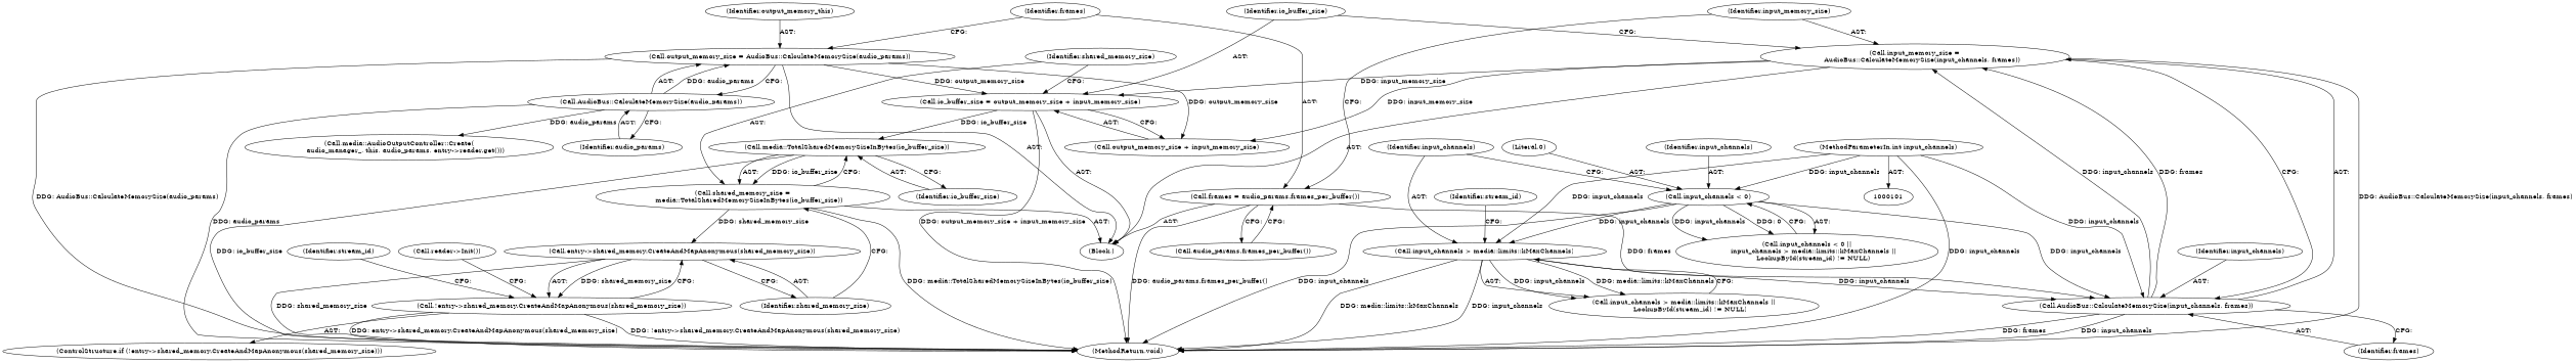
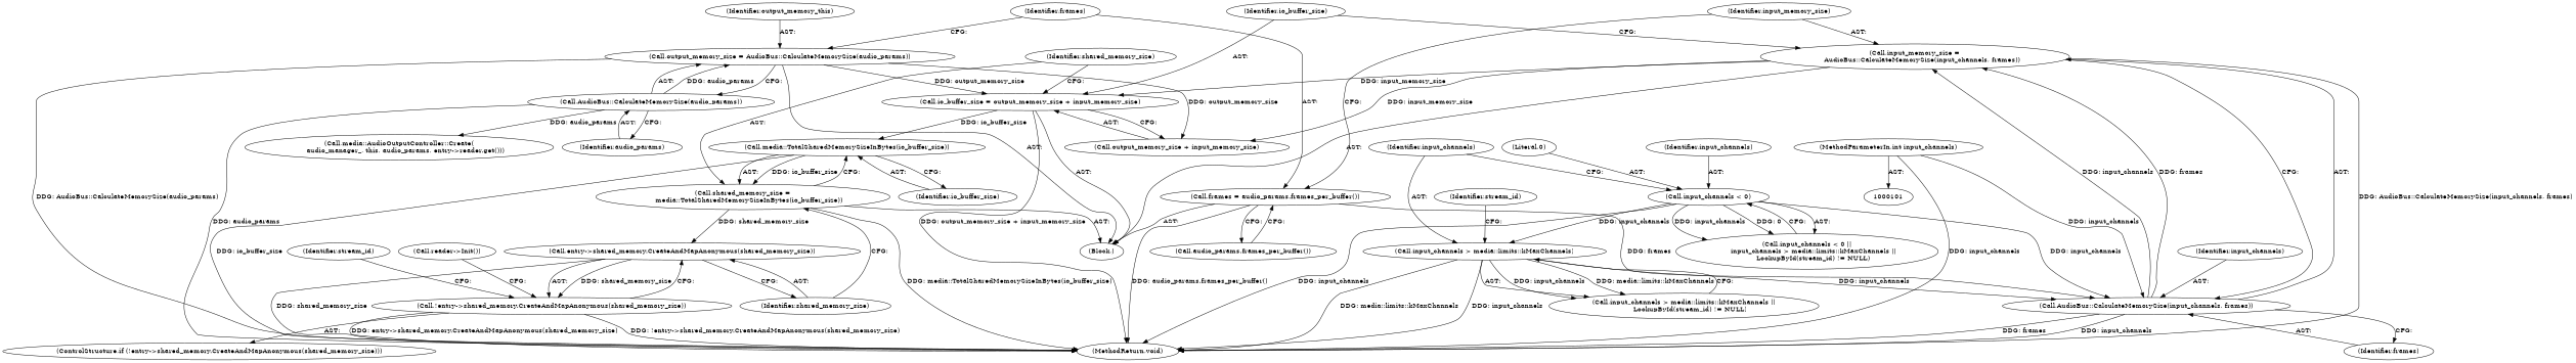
  digraph {
    n1 [label="(Call,io_buffer_size = output_memory_size + input_memory_size)"]
    n2 [label="(Call,media::TotalSharedMemorySizeInBytes(io_buffer_size))"]
    n3 [label="(Call,output_memory_size + input_memory_size)"]
    n4 [label="(Block,)"]
    n5 [label="(MethodReturn,void)"]
    n6 [label="(Call,shared_memory_size =\n      media::TotalSharedMemorySizeInBytes(io_buffer_size))"]
    n7 [label="(Identifier,io_buffer_size)"]
    n8 [label="(Call,output_memory_size = AudioBus::CalculateMemorySize(audio_params))"]
    n9 [label="(Call,AudioBus::CalculateMemorySize(audio_params))"]
    n10 [label="(Call,media::AudioOutputController::Create(\n      audio_manager_, this, audio_params, entry->reader.get()))"]
    n11 [label="(Identifier,audio_params)"]
    n12 [label="(Call,input_memory_size =\n       AudioBus::CalculateMemorySize(input_channels, frames))"]
    n13 [label="(Call,AudioBus::CalculateMemorySize(input_channels, frames))"]
    n14 [label="(Identifier,frames)"]
    n15 [label="(Call,input_channels < 0)"]
    n16 [label="(Call,input_channels > media::limits::kMaxChannels)"]
    n17 [label="(Call,input_channels < 0 ||\n      input_channels > media::limits::kMaxChannels ||\n      LookupById(stream_id) != NULL)"]
    n18 [label="(Call,input_channels > media::limits::kMaxChannels ||\n      LookupById(stream_id) != NULL)"]
    n19 [label="(Literal,0)"]
    n20 [label="(MethodParameterIn,int input_channels)"]
    1000101
    n22 [label="(Call,frames = audio_params.frames_per_buffer())"]
    n23 [label="(Call,audio_params.frames_per_buffer())"]
    n24 [label="(Call,entry->shared_memory.CreateAndMapAnonymous(shared_memory_size))"]
    n25 [label="(Call,!entry->shared_memory.CreateAndMapAnonymous(shared_memory_size))"]
    n26 [label="(Identifier,shared_memory_size)"]
    n27 [label="(ControlStructure,if (!entry->shared_memory.CreateAndMapAnonymous(shared_memory_size)))"]
    n28 [label="(Identifier,io_buffer_size)"]
    n29 [label="(Identifier,input_channels)"]
    n30 [label="(Identifier,input_channels)"]
    n31 [label="(Identifier,shared_memory_size)"]
    n32 [label="(Identifier,stream_id)"]
    n33 [label="(Identifier,stream_id)"]
    n34 [label="(Call,reader->Init())"]
    n35 [label="(Identifier,input_channels)"]
    n36 [label="(Identifier,frames)"]
    n37 [label="(Identifier,input_memory_size)"]
    n38 [label="(Identifier,output_memory_this)"]
    n1 -> n2 [label="DDG: io_buffer_size"]
    n1 -> n3 [label="CFG: "]
    n1 -> n4 [label="AST: "]
    n1 -> n5 [label="DDG: output_memory_size + input_memory_size"]
    n2 -> n5 [label="DDG: io_buffer_size"]
    n2 -> n6 [label="AST: "]
    n2 -> n6 [label="DDG: io_buffer_size"]
    n2 -> n7 [label="CFG: "]
    n3 -> n1 [label="AST: "]
    n6 -> n2 [label="CFG: "]
    n6 -> n4 [label="AST: "]
    n6 -> n5 [label="DDG: media::TotalSharedMemorySizeInBytes(io_buffer_size)"]
    n6 -> n24 [label="DDG: shared_memory_size"]
    n7 -> n2 [label="AST: "]
    n8 -> n1 [label="DDG: output_memory_size"]
    n8 -> n3 [label="DDG: output_memory_size"]
    n8 -> n4 [label="AST: "]
    n8 -> n5 [label="DDG: AudioBus::CalculateMemorySize(audio_params)"]
    n8 -> n9 [label="CFG: "]
    n9 -> n5 [label="DDG: audio_params"]
    n9 -> n8 [label="AST: "]
    n9 -> n8 [label="DDG: audio_params"]
    n9 -> n10 [label="DDG: audio_params"]
    n9 -> n11 [label="CFG: "]
    n11 -> n9 [label="AST: "]
    n12 -> n1 [label="DDG: input_memory_size"]
    n12 -> n3 [label="DDG: input_memory_size"]
    n12 -> n4 [label="AST: "]
    n12 -> n5 [label="DDG: AudioBus::CalculateMemorySize(input_channels, frames)"]
    n12 -> n13 [label="CFG: "]
    n13 -> n5 [label="DDG: frames"]
    n13 -> n5 [label="DDG: input_channels"]
    n13 -> n12 [label="AST: "]
    n13 -> n12 [label="DDG: input_channels"]
    n13 -> n12 [label="DDG: frames"]
    n13 -> n14 [label="CFG: "]
    n14 -> n13 [label="AST: "]
    n15 -> n5 [label="DDG: input_channels"]
    n15 -> n13 [label="DDG: input_channels"]
    n15 -> n16 [label="DDG: input_channels"]
    n15 -> n17 [label="AST: "]
    n15 -> n17 [label="DDG: input_channels"]
    n15 -> n17 [label="DDG: 0"]
    n16 -> n5 [label="DDG: media::limits::kMaxChannels"]
    n16 -> n5 [label="DDG: input_channels"]
    n16 -> n13 [label="DDG: input_channels"]
    n16 -> n18 [label="AST: "]
    n16 -> n18 [label="DDG: input_channels"]
    n16 -> n18 [label="DDG: media::limits::kMaxChannels"]
    n17 -> n15 [label="CFG: "]
    n18 -> n16 [label="CFG: "]
    n19 -> n15 [label="AST: "]
    n20 -> n5 [label="DDG: input_channels"]
    n20 -> n13 [label="DDG: input_channels"]
-   n20 -> n15 [label="DDG: input_channels"]
-   n20 -> n16 [label="DDG: input_channels"]
    n20 -> 1000101 [label="AST: "]
    n22 -> n4 [label="AST: "]
    n22 -> n5 [label="DDG: audio_params.frames_per_buffer()"]
    n22 -> n13 [label="DDG: frames"]
    n22 -> n23 [label="CFG: "]
    n23 -> n22 [label="CFG: "]
    n24 -> n5 [label="DDG: shared_memory_size"]
    n24 -> n25 [label="AST: "]
    n24 -> n25 [label="DDG: shared_memory_size"]
    n24 -> n26 [label="CFG: "]
    n25 -> n5 [label="DDG: !entry->shared_memory.CreateAndMapAnonymous(shared_memory_size)"]
    n25 -> n5 [label="DDG: entry->shared_memory.CreateAndMapAnonymous(shared_memory_size)"]
    n25 -> n24 [label="CFG: "]
    n25 -> n27 [label="AST: "]
    n26 -> n6 [label="CFG: "]
    n26 -> n24 [label="AST: "]
    n28 -> n1 [label="AST: "]
    n28 -> n12 [label="CFG: "]
    n29 -> n13 [label="AST: "]
    n30 -> n15 [label="AST: "]
    n31 -> n1 [label="CFG: "]
    n31 -> n6 [label="AST: "]
    n32 -> n25 [label="CFG: "]
    n33 -> n16 [label="CFG: "]
    n34 -> n25 [label="CFG: "]
    n35 -> n15 [label="CFG: "]
    n35 -> n16 [label="AST: "]
    n36 -> n8 [label="CFG: "]
    n36 -> n22 [label="AST: "]
    n37 -> n12 [label="AST: "]
    n37 -> n22 [label="CFG: "]
    n38 -> n8 [label="AST: "]
  }
